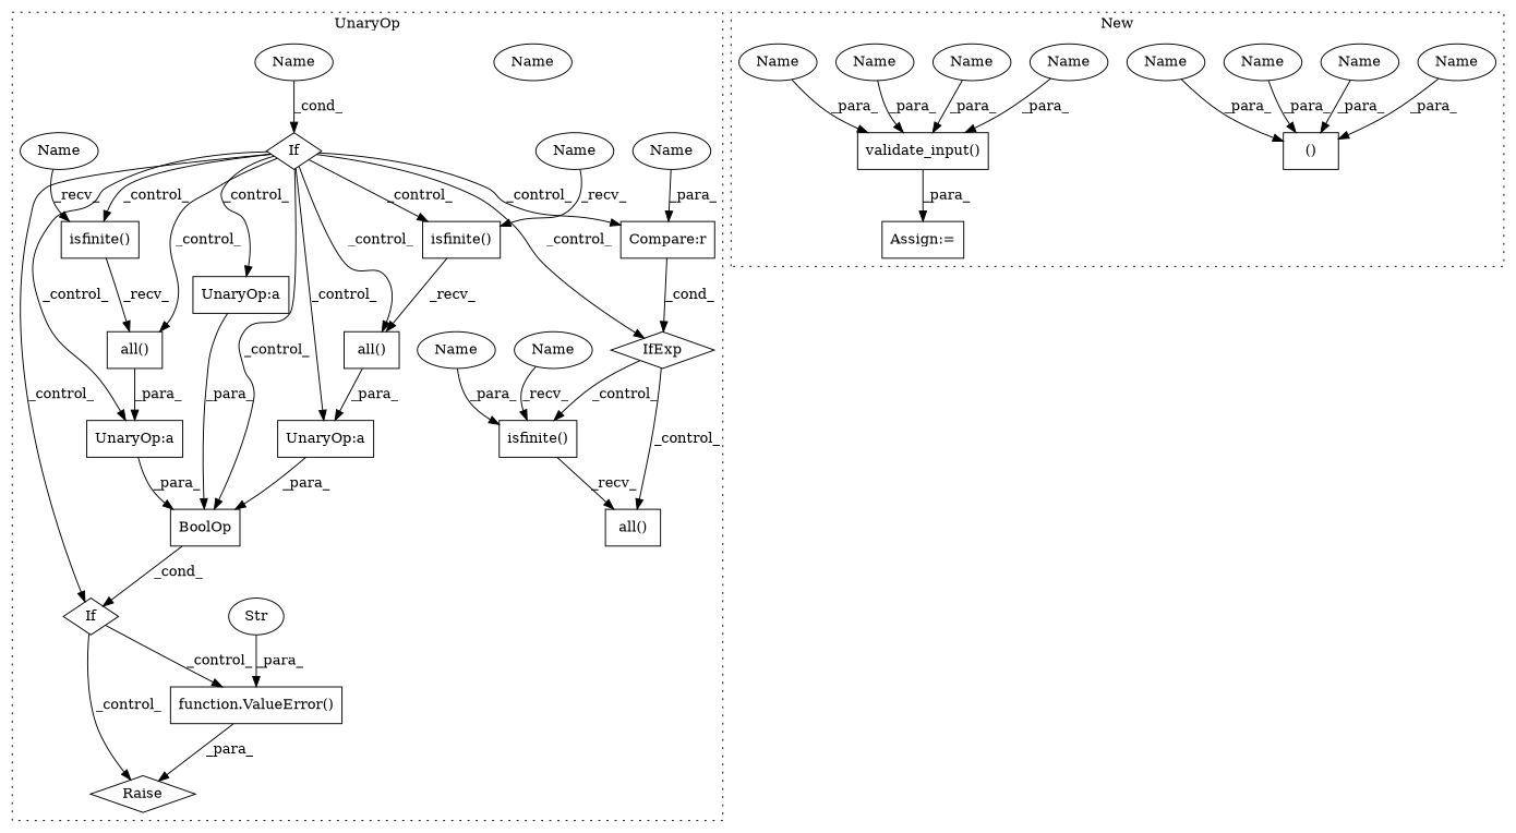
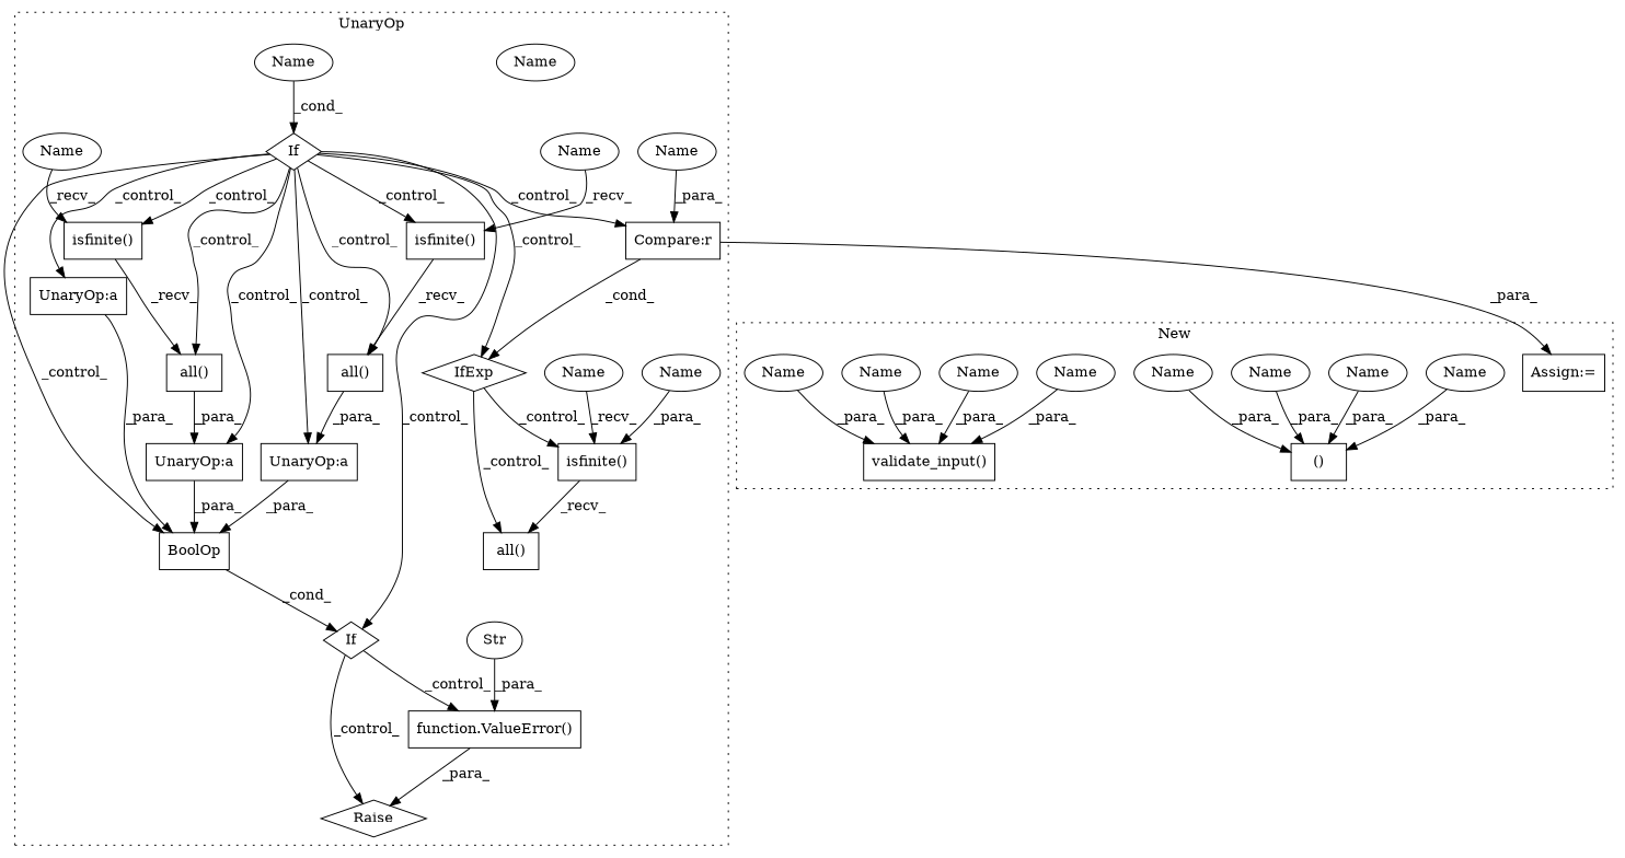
  digraph {
    node [a=87 l=1 s=20426 shape=ellipse]
    n1 [a=75 l=20 label="all()" shape=box]
    n2 [a=96 l=3 label=If s=20418 shape=diamond]
    n3 [l=12 label=Name s=20321]
    n4 [a=96 l=3 label=If s=20318 shape=diamond]
    n5 [a=61 l=24 label="UnaryOp:a" s=20422 shape=box]
    n6 [a=61 l=12 label="UnaryOp:a" s=20498 shape=box]
    n7 [a=61 l=24 label="UnaryOp:a" s=20450 shape=box]
    n8 [a=40 l=13 label="Compare:r" s=20382 shape=box]
    n9 [a=72 l=90 label=BoolOp s=20421 shape=box]
    n10 [a=51 l="4,6" label=IfExp s="20378,20395" shape=diamond]
    n11 [a=91 l=6 label=Raise s=20529 shape=diamond]
    n12 [a=75 l="12,1" label="isfinite()" s="20358,20371" shape=box]
    n13 [a=75 l="12,1" label="isfinite()" s="20454,20467" shape=box]
    n14 [a=75 l=20 label="all()" s=20454 shape=box]
    n15 [a=75 l="12,1" label="isfinite()" s="20426,20439" shape=box]
    n16 [a=75 l=20 label="all()" s=20358 shape=box]
    n17 [a=75 l="11,1" label="function.ValueError()" s="20535,20584" shape=box]
    n18 [a=66 l=38 label=Str s=20546]
    n19 [l=2 label=Name s=20358]
    n20 [l=2 label=Name]
    n21 [l=2 label=Name s=20454]
    n22 [label=Name s=20370]
    n23 [label=Name s=20382]
    n24 [l=12 label=Name s=20321]
    n25 [a=54 l=22 label="()" s=21077 shape=box]
    n26 [a=75 l="20,1" label="validate_input()" s="21102,21207" shape=box]
    n27 [a=68 l=25 label="Assign:=" s=21077 shape=box]
    n28 [label=Name s=21079]
    n29 [label=Name s=21125]
    n30 [label=Name s=21076]
    n31 [label=Name s=21122]
    n32 [label=Name s=21082]
    n33 [label=Name s=21128]
    n34 [l=4 label=Name s=21085]
    n35 [l=4 label=Name s=21131]
    subgraph cluster_1 {
      label=UnaryOp
      style=dotted
      n1
      n2
      n3
      n4
      n5
      n6
      n7
      n8
      n9
      n10
      n11
      n12
      n13
      n14
      n15
      n16
      n17
      n18
      n19
      n20
      n21
      n22
      n23
      n24
    }
    subgraph cluster_2 {
      label=New
      style=dotted
      n25
      n26
      n27
      n28
      n29
      n30
      n31
      n32
      n33
      n34
      n35
    }
    n1 -> n5 [label=_para_]
    n2 -> n11 [label=_control_]
    n2 -> n17 [label=_control_]
    n4 -> n1 [label=_control_]
    n4 -> n2 [label=_control_]
    n4 -> n5 [label=_control_]
    n4 -> n6 [label=_control_]
    n4 -> n7 [label=_control_]
    n4 -> n8 [label=_control_]
    n4 -> n9 [label=_control_]
    n4 -> n10 [label=_control_]
    n4 -> n13 [label=_control_]
    n4 -> n14 [label=_control_]
    n4 -> n15 [label=_control_]
    n5 -> n9 [label=_para_]
    n6 -> n9 [label=_para_]
    n7 -> n9 [label=_para_]
    n8 -> n10 [label=_cond_]
    n9 -> n2 [label=_cond_]
    n10 -> n12 [label=_control_]
    n10 -> n16 [label=_control_]
    n12 -> n16 [label=_recv_]
    n13 -> n14 [label=_recv_]
    n14 -> n7 [label=_para_]
    n15 -> n1 [label=_recv_]
    n17 -> n11 [label=_para_]
    n18 -> n17 [label=_para_]
    n19 -> n12 [label=_recv_]
    n20 -> n15 [label=_recv_]
    n21 -> n13 [label=_recv_]
    n22 -> n12 [label=_para_]
    n23 -> n8 [label=_para_]
    n24 -> n4 [label=_cond_]
-   n26 -> n27 [label=_para_]
+   n8 -> n27 [label=_para_]
    n28 -> n25 [label=_para_]
    n29 -> n26 [label=_para_]
    n30 -> n25 [label=_para_]
    n31 -> n26 [label=_para_]
    n32 -> n25 [label=_para_]
    n33 -> n26 [label=_para_]
    n34 -> n25 [label=_para_]
    n35 -> n26 [label=_para_]
  }
